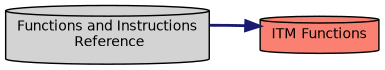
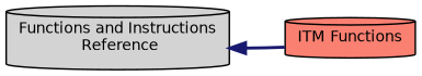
  digraph {
    rankdir=LR
    node [color=black fontname=Helvetica fontsize=10 shape=cylinder style=filled]
    n1 [fillcolor=lightgrey height=0.2 label="Functions and Instructions\l Reference" width=0.4]
    n2 [fillcolor=salmon fontcolor=black height=0.2 label="ITM Functions" width=0.4]
-   n2 -> n1 [color=midnightblue dir=back fontname=Helvetica fontsize=10 labelfontname=Helvetica labelfontsize=10 shape=plaintext style=bold]
+   n1 -> n2 [color=midnightblue dir=back fontname=Helvetica fontsize=10 labelfontname=Helvetica labelfontsize=10 shape=plaintext style=bold]
  }
